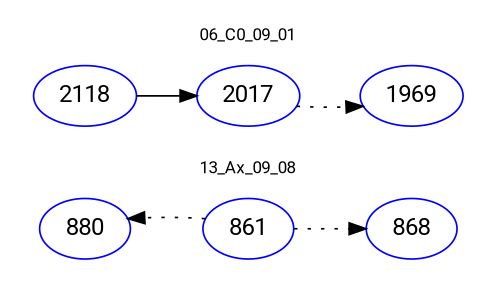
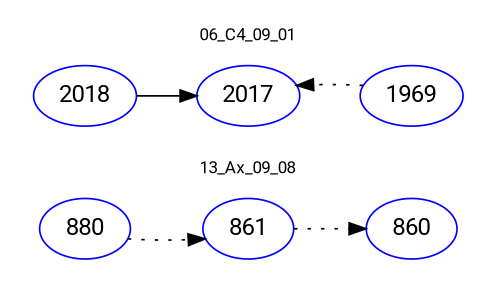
  digraph {
    fontname=Roboto
    rankdir=LR
    node [color=blue fontname=Roboto]
    edge [color=black fontname=Roboto style=dotted]
    n1 [label=880]
    n2 [label=861]
-   n3 [label=868]
-   n4 [label=2118]
+   n3 [label=860]
+   n4 [label=2018]
    n5 [label=2017]
    n6 [label=1969]
    subgraph cluster_1 {
      color=white
      fontsize=10
      label="13_Ax_09_08"
      n1
      n2
      n3
    }
    subgraph cluster_2 {
      color=white
      fontsize=10
-     label="06_C0_09_01"
+     label="06_C4_09_01"
      n4
      n5
      n6
    }
-   n2 -> n1
+   n1 -> n2
    n2 -> n3
    n4 -> n5 [style=solid]
-   n5 -> n6
+   n6 -> n5
  }
